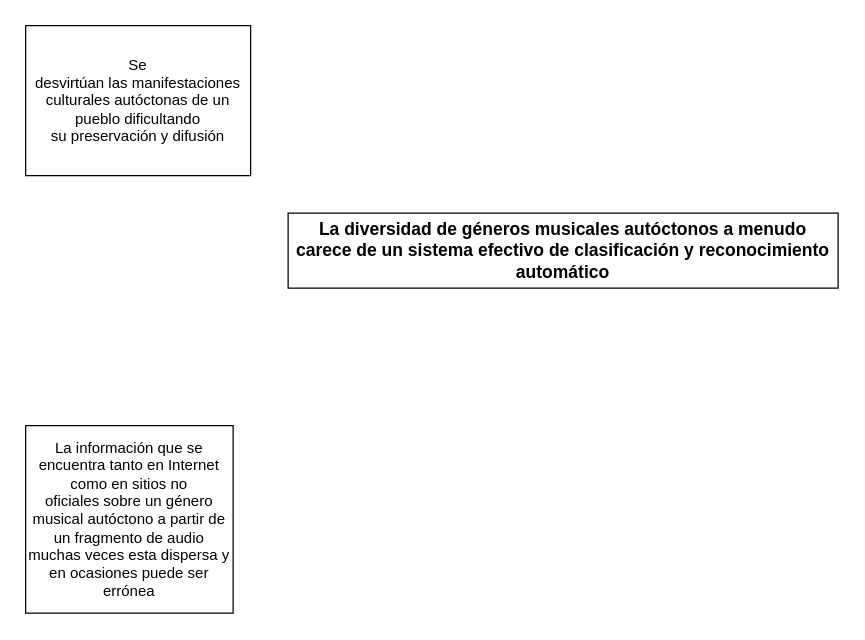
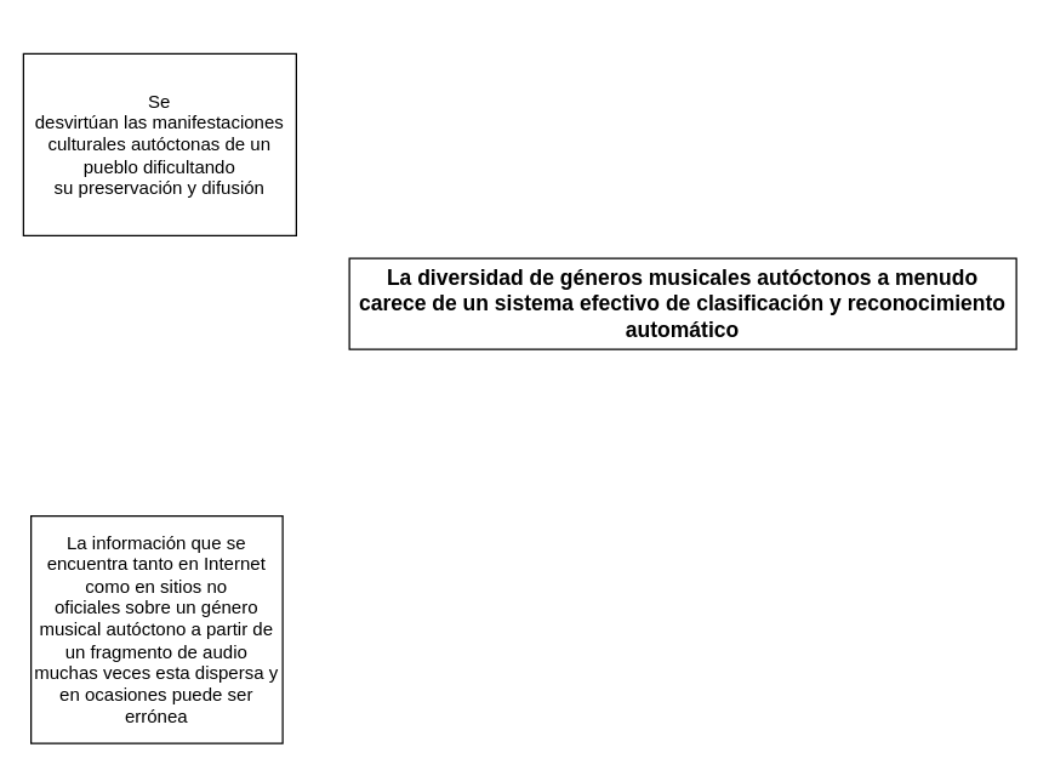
  <mxCell id="0" />
  <mxCell id="1" parent="0" />
  <mxCell id="2" value="&lt;b style=&quot;font-size: 14px;&quot;&gt;La&amp;nbsp;diversidad de géneros musicales autóctonos a menudo carece de un sistema&amp;nbsp;efectivo de clasificación y reconocimiento automático&lt;/b&gt;" style="rounded=0;whiteSpace=wrap;html=1;align=center;" vertex="1" parent="1"><mxGeometry x="230" y="170" width="440" height="60" as="geometry" /></mxCell>
  <mxCell id="3" value="La&amp;nbsp;información que se encuentra tanto en Internet como en sitios no oficiales&amp;nbsp;sobre un género musical autóctono a partir de un fragmento de audio muchas&amp;nbsp;veces esta dispersa y en ocasiones puede ser errónea" style="rounded=0;whiteSpace=wrap;html=1;" vertex="1" parent="1"><mxGeometry x="20" y="340" width="166" height="150" as="geometry" /></mxCell>
- <mxCell id="4" value="Se&lt;br&gt;desvirtúan las manifestaciones culturales autóctonas de un pueblo dificultando&lt;br&gt;su preservación y difusión" style="rounded=0;whiteSpace=wrap;html=1;" vertex="1" parent="1"><mxGeometry x="20" y="20" width="180" height="120" as="geometry" /></mxCell>
+ <mxCell id="4" value="Se&lt;br&gt;desvirtúan las manifestaciones culturales autóctonas de un pueblo dificultando&lt;br&gt;su preservación y difusión" style="rounded=0;whiteSpace=wrap;html=1;" vertex="1" parent="1"><mxGeometry x="15" y="35" width="180" height="120" as="geometry" /></mxCell>
